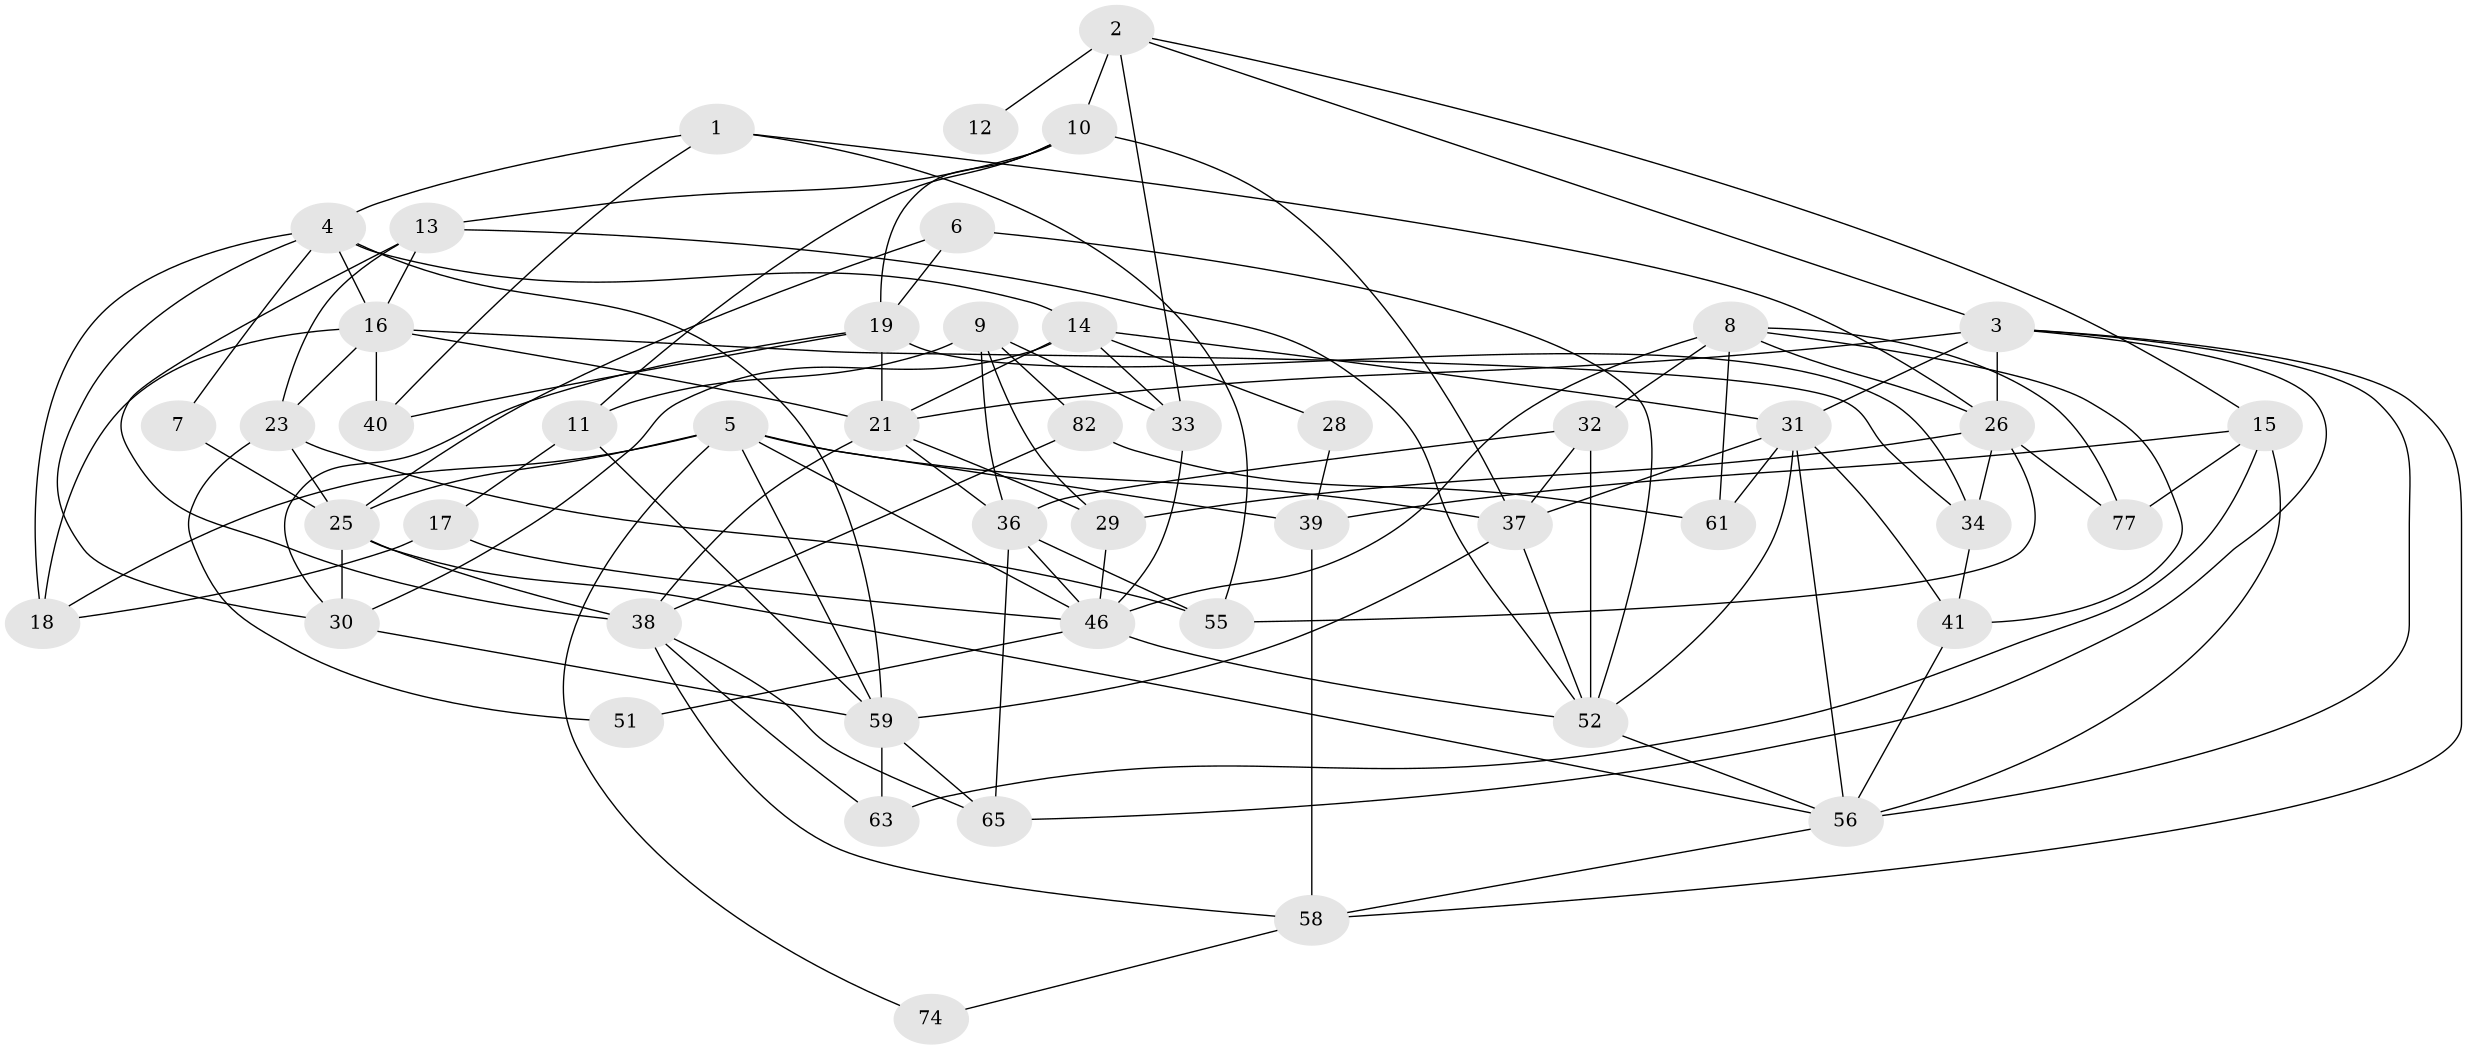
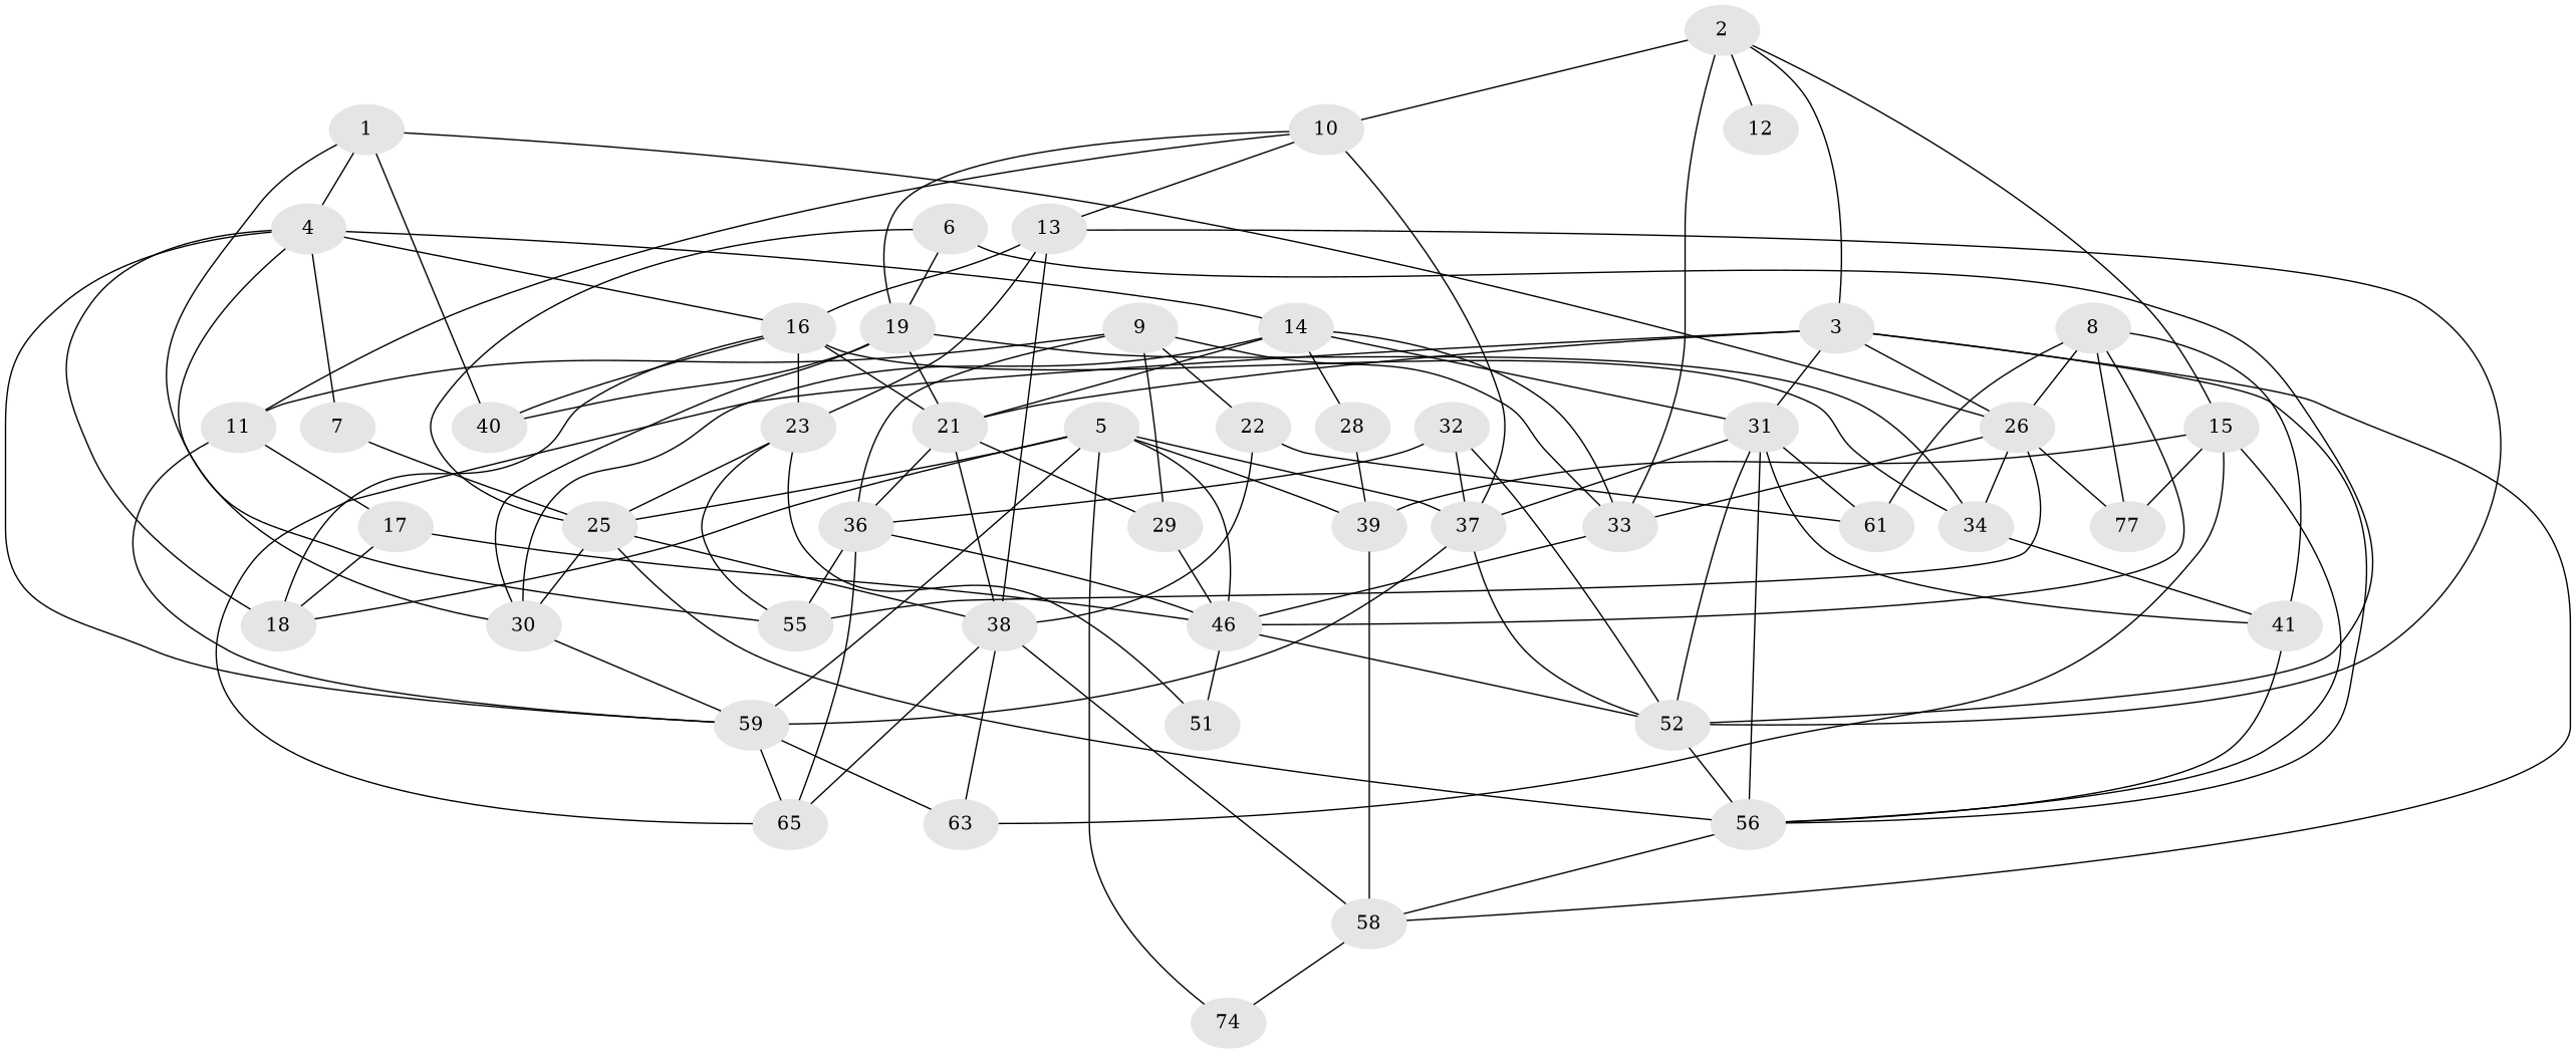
  graph {
    node [color=gray90 style=filled]
    1 [super="+67"]
    4 [super="+68"]
    26 [super="+49"]
    40
    55
    7
    14 [super="+66"]
    16 [super="+43"]
    18
    30 [super="+64"]
    59 [super="+69"]
    33
    77
    34
    2 [super="+27"]
    3 [super="+42"]
    10 [super="+79"]
    12
    15 [super="+71"]
    21 [super="+75"]
    31 [super="+50"]
    56 [super="+73"]
    58
    65
    37 [super="+53"]
    19 [super="+24"]
    11 [super="+20"]
    13 [super="+57"]
    39 [super="+70"]
    63
    46 [super="+78"]
    36 [super="+48"]
    29
    38 [super="+72"]
    52 [super="+54"]
    41 [super="+60"]
    61
    74
    25 [super="+35"]
    28
    23 [super="+45"]
    5 [super="+76"]
    51
    6
    8 [super="+62"]
    32 [super="+44"]
    9 [super="+47"]
-   22 [label=82]
+   22
    17
    1 -- 4
    1 -- 26
    1 -- 40
    1 -- 55
    4 -- 7
    4 -- 14
    4 -- 16
    4 -- 18
    4 -- 30
    4 -- 59
    26 -- 55
-   26 -- 29
+   26 -- 33
    26 -- 77
    26 -- 34
    7 -- 25 [weight=2]
    14 -- 30
    14 -- 33
    14 -- 21
    14 -- 31
    14 -- 28
    16 -- 40
    16 -- 18
    16 -- 34
    16 -- 21
    16 -- 23
    30 -- 59
    59 -- 65
    59 -- 63
    33 -- 46
    34 -- 41
    2 -- 33
    2 -- 3
    2 -- 10 [weight=2]
    2 -- 12
    2 -- 15
    3 -- 26
    3 -- 21
    3 -- 31
    3 -- 56
    3 -- 58
    3 -- 65
    10 -- 37
    10 -- 19
    10 -- 11
    10 -- 13
    15 -- 77
    15 -- 56
    15 -- 39
    15 -- 63
    21 -- 36
    21 -- 29
    21 -- 38
    31 -- 56
    31 -- 37
    31 -- 52
    31 -- 41
    31 -- 61
    56 -- 58
    58 -- 74
    37 -- 59
    37 -- 52
    19 -- 40
    19 -- 30
    19 -- 34
    19 -- 21
    11 -- 59
    11 -- 17
    13 -- 16
    13 -- 38
    13 -- 52
    13 -- 23
    39 -- 58
    46 -- 52
    46 -- 51
    36 -- 55
    36 -- 65
    36 -- 46
    29 -- 46
    38 -- 58
    38 -- 65
    38 -- 63
    52 -- 56
    41 -- 56
    25 -- 30
    25 -- 56
    25 -- 38
    28 -- 39
    23 -- 55
    23 -- 25
    23 -- 51
    5 -- 18
    5 -- 59
    5 -- 37
    5 -- 39
    5 -- 46
    5 -- 74
    5 -- 25
    6 -- 19
    6 -- 52
    6 -- 25
    8 -- 26
    8 -- 77
    8 -- 46
    8 -- 41
    8 -- 61
-   8 -- 32
    32 -- 37
    32 -- 36
    32 -- 52
    9 -- 33
    9 -- 11
    9 -- 36 [weight=2]
    9 -- 29
    9 -- 22
    22 -- 38
    22 -- 61
    17 -- 18
    17 -- 46
  }
